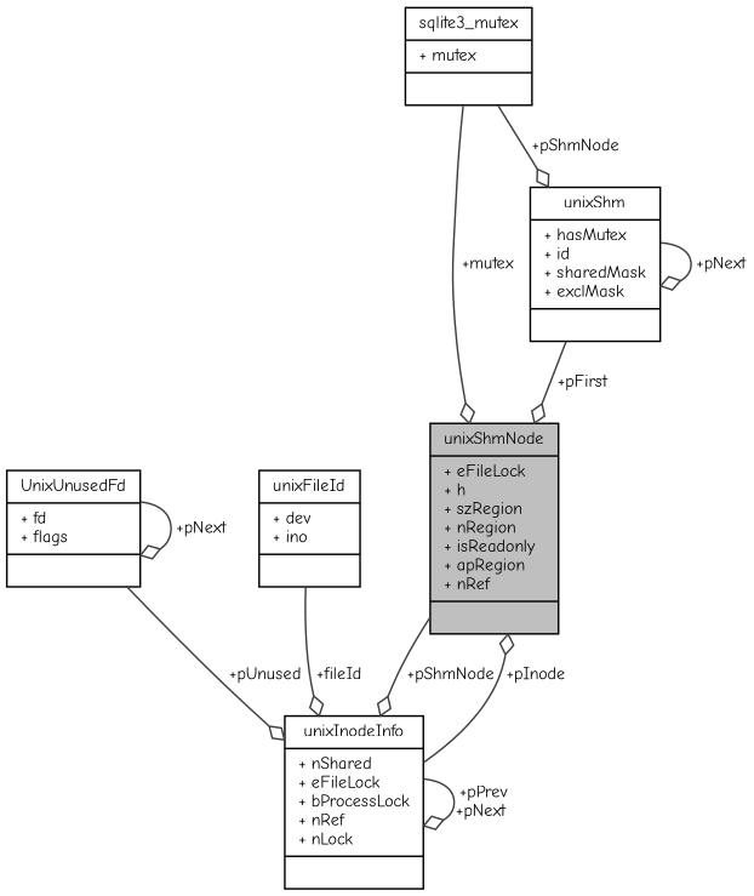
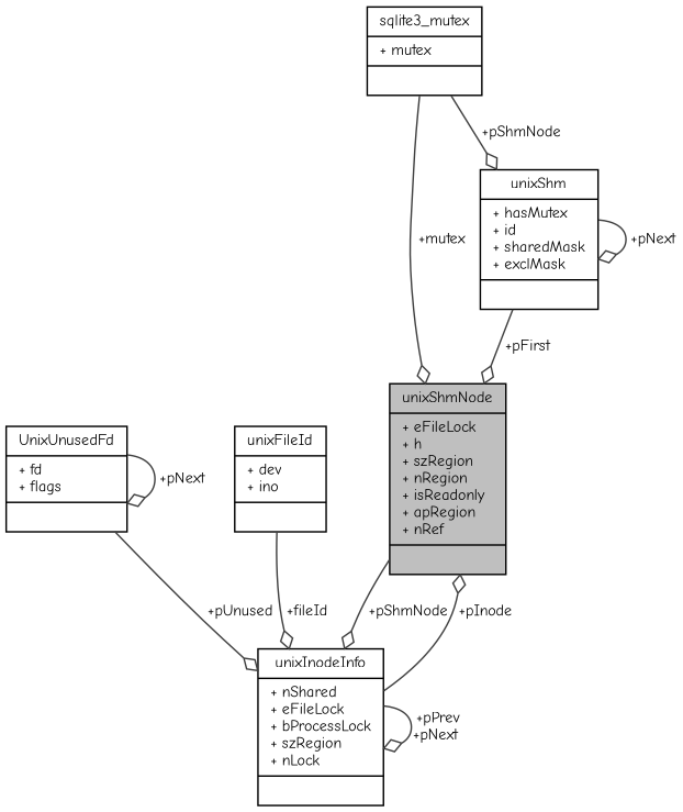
  digraph {
    fontname="Comic Neue"
    node [color=black fillcolor=white fontname="Comic Neue" fontsize=10 shape=record style=filled]
    edge [arrowhead=odiamond color=grey25 fontname="Comic Neue" fontsize=10 labelfontname=FreeSans labelfontsize=10 style=solid]
    n1 [fillcolor=grey75 fontcolor=black height=0.2 label="{unixShmNode\n|+ eFileLock\l+ h\l+ szRegion\l+ nRegion\l+ isReadonly\l+ apRegion\l+ nRef\l|}" width=0.4]
-   n2 [height=0.2 label="{unixInodeInfo\n|+ nShared\l+ eFileLock\l+ bProcessLock\l+ nRef\l+ nLock\l|}" width=0.4]
+   n2 [height=0.2 label="{unixInodeInfo\n|+ nShared\l+ eFileLock\l+ bProcessLock\l+ szRegion\l+ nLock\l|}" width=0.4]
    n3 [height=0.2 label="{unixShm\n|+ hasMutex\l+ id\l+ sharedMask\l+ exclMask\l|}" width=0.4]
    n4 [height=0.2 label="{sqlite3_mutex\n|+ mutex\l|}" width=0.4]
    n5 [height=0.2 label="{UnixUnusedFd\n|+ fd\l+ flags\l|}" width=0.4]
    n6 [height=0.2 label="{unixFileId\n|+ dev\l+ ino\l|}" width=0.4]
    n1 -> n2 [label=" +pShmNode"]
    n2 -> n1 [label=" +pInode"]
    n2 -> n2 [label=" +pPrev\n+pNext"]
    n3 -> n1 [label=" +pFirst"]
    n3 -> n3 [label=" +pNext"]
    n4 -> n1 [label=" +mutex"]
    n4 -> n3 [label=" +pShmNode"]
    n5 -> n2 [label=" +pUnused"]
    n5 -> n5 [label=" +pNext"]
    n6 -> n2 [label=" +fileId"]
  }
